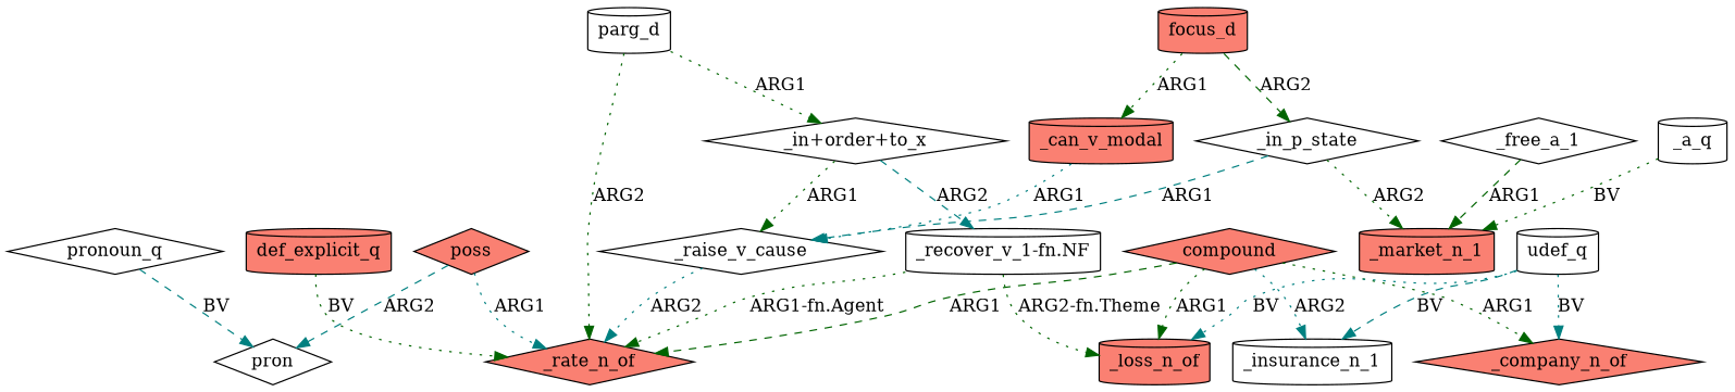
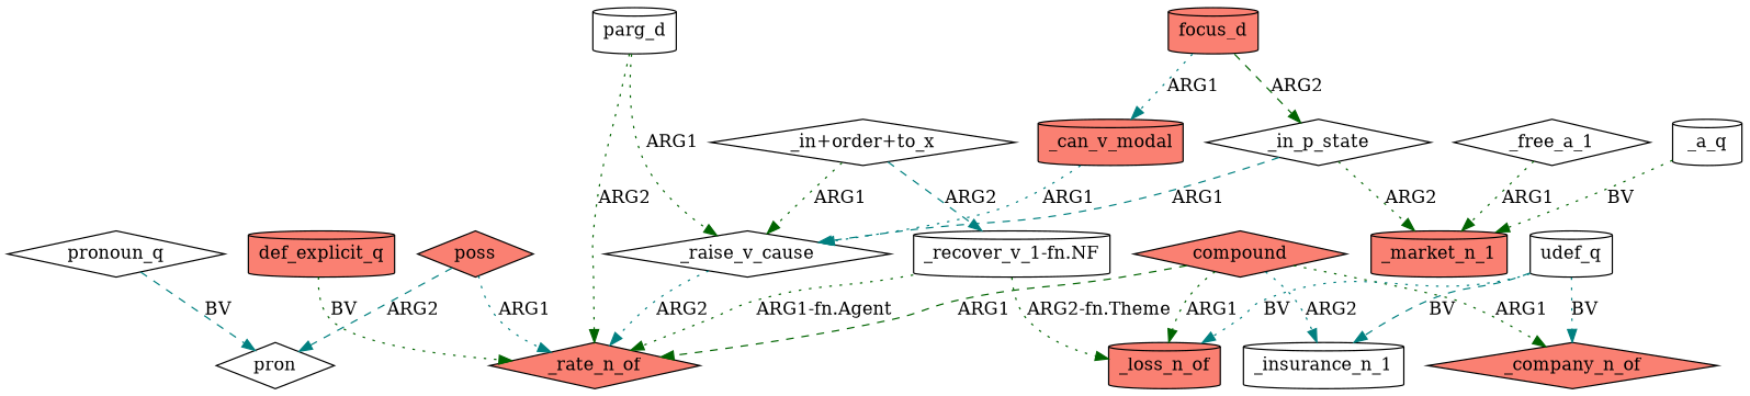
  digraph {
    node [fillcolor=white shape=diamond style=filled]
    edge [color=darkgreen style=dotted]
    poss [fillcolor=salmon]
    _rate_n_of [fillcolor=salmon]
    pron
    "_in+order+to_x"
    _raise_v_cause
    "_recover_v_1-fn.NF" [shape=cylinder]
    _loss_n_of [fillcolor=salmon shape=cylinder]
    compound [fillcolor=salmon]
    _insurance_n_1 [shape=cylinder]
    _company_n_of [fillcolor=salmon]
    parg_d [shape=cylinder]
    def_explicit_q [fillcolor=salmon shape=cylinder]
    udef_q [shape=cylinder]
    _market_n_1 [fillcolor=salmon shape=cylinder]
    _free_a_1
    focus_d [fillcolor=salmon shape=cylinder]
    _in_p_state
    _can_v_modal [fillcolor=salmon shape=cylinder]
    pronoun_q
    _a_q [shape=cylinder]
    poss -> _rate_n_of [color=teal label=ARG1]
    poss -> pron [color=teal label=ARG2 style=dashed]
    "_in+order+to_x" -> _raise_v_cause [label=ARG1]
    "_in+order+to_x" -> "_recover_v_1-fn.NF" [color=teal label=ARG2 style=dashed]
    _raise_v_cause -> _rate_n_of [color=teal label=ARG2]
    "_recover_v_1-fn.NF" -> _rate_n_of [label="ARG1-fn.Agent"]
    "_recover_v_1-fn.NF" -> _loss_n_of [label="ARG2-fn.Theme"]
    compound -> _rate_n_of [label=ARG1 style=dashed]
    compound -> _loss_n_of [label=ARG1]
    compound -> _insurance_n_1 [color=teal label=ARG2]
    compound -> _company_n_of [label=ARG1]
    parg_d -> _rate_n_of [label=ARG2]
-   parg_d -> "_in+order+to_x" [label=ARG1]
+   parg_d -> _raise_v_cause [label=ARG1]
    def_explicit_q -> _rate_n_of [label=BV]
    udef_q -> _loss_n_of [color=teal label=BV]
    udef_q -> _insurance_n_1 [color=teal label=BV style=dashed]
    udef_q -> _company_n_of [color=teal label=BV]
-   _free_a_1 -> _market_n_1 [label=ARG1 style=dashed]
+   _free_a_1 -> _market_n_1 [label=ARG1]
    focus_d -> _in_p_state [label=ARG2 style=dashed]
-   focus_d -> _can_v_modal [label=ARG1]
+   focus_d -> _can_v_modal [color=teal label=ARG1]
    _in_p_state -> _raise_v_cause [color=teal label=ARG1 style=dashed]
    _in_p_state -> _market_n_1 [label=ARG2]
    _can_v_modal -> _raise_v_cause [color=teal label=ARG1]
    pronoun_q -> pron [color=teal label=BV style=dashed]
    _a_q -> _market_n_1 [label=BV]
  }
